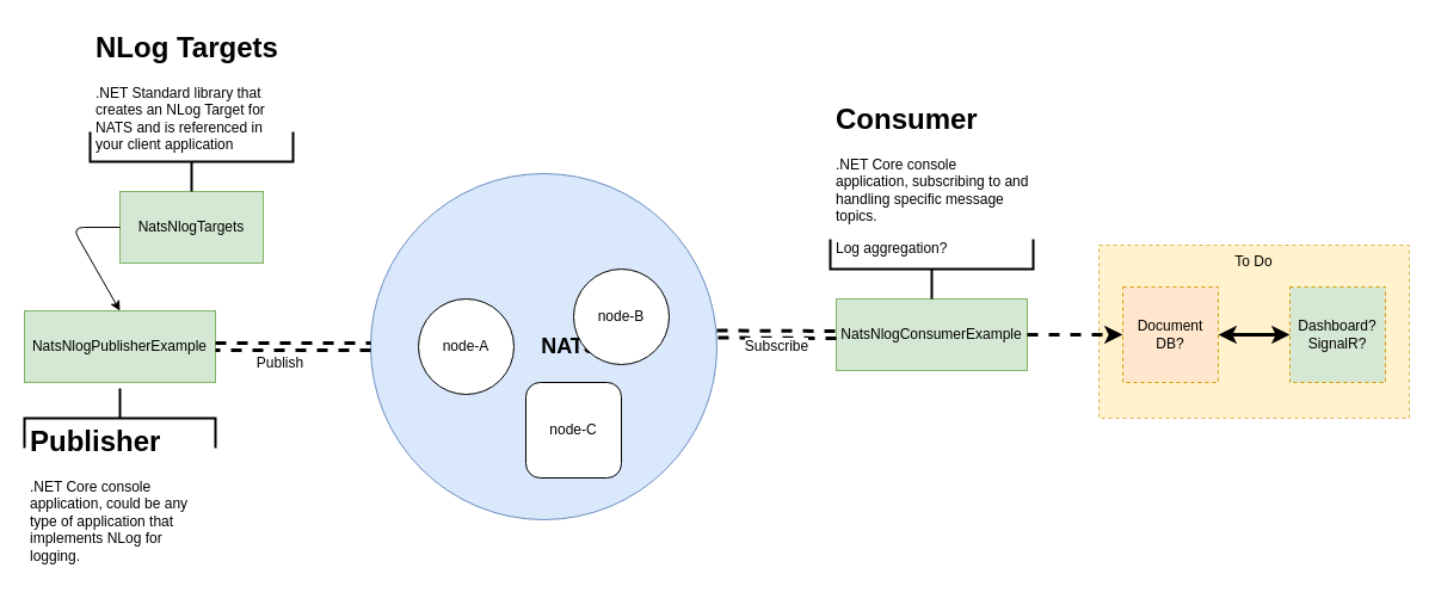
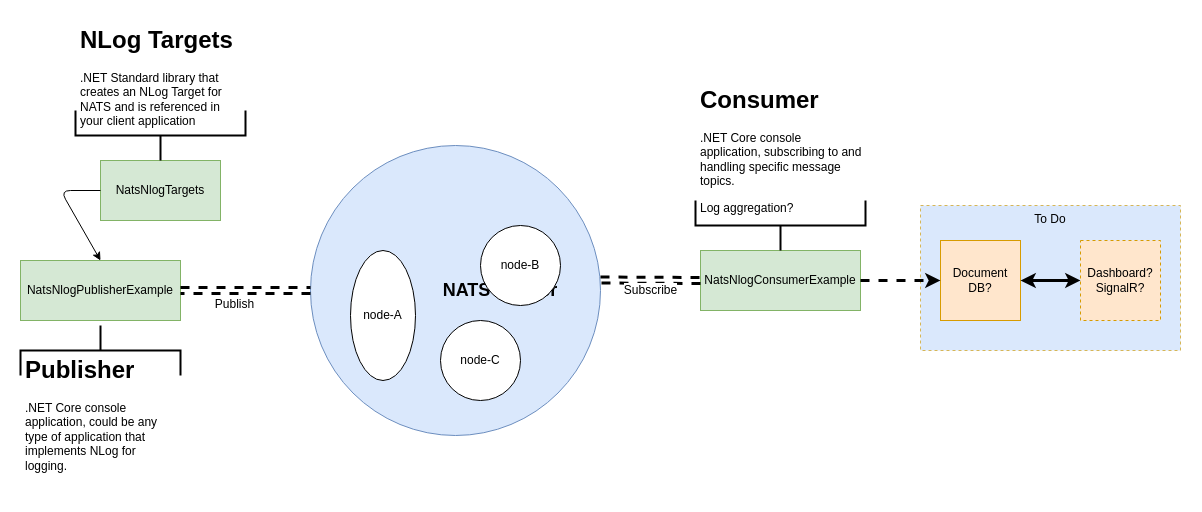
  <mxCell id="0" />
  <mxCell id="1" parent="0" />
- <mxCell id="2" value="To Do" style="rounded=0;whiteSpace=wrap;html=1;dashed=1;fillColor=#fff2cc;strokeColor=#d6b656;verticalAlign=top;" parent="1" vertex="1"><mxGeometry x="920" y="205" width="260" height="145" as="geometry" /></mxCell>
- <mxCell id="3" value="&amp;nbsp; &amp;nbsp; &amp;nbsp; &amp;nbsp; &amp;nbsp; &amp;nbsp; &amp;nbsp; &amp;nbsp; &amp;nbsp; &amp;nbsp; &amp;nbsp; &amp;nbsp; &amp;nbsp; &amp;nbsp;&lt;font size=&quot;1&quot;&gt;&lt;b style=&quot;font-size: 18px&quot;&gt;NATS Core&lt;/b&gt;&lt;/font&gt;" style="ellipse;whiteSpace=wrap;html=1;aspect=fixed;fillColor=#dae8fc;strokeColor=#6c8ebf;" parent="1" vertex="1"><mxGeometry x="310" y="145" width="290" height="290" as="geometry" /></mxCell>
+ <mxCell id="2" value="To Do" style="rounded=0;whiteSpace=wrap;html=1;dashed=1;fillColor=#dae8fc;strokeColor=#d6b656;verticalAlign=top;" parent="1" vertex="1"><mxGeometry x="920" y="205" width="260" height="145" as="geometry" /></mxCell>
+ <mxCell id="3" value="&amp;nbsp; &amp;nbsp; &amp;nbsp; &amp;nbsp; &amp;nbsp; &amp;nbsp; &amp;nbsp; &amp;nbsp; &amp;nbsp; &amp;nbsp; &amp;nbsp; &amp;nbsp; &amp;nbsp; &amp;nbsp;&lt;font size=&quot;1&quot;&gt;&lt;b style=&quot;font-size: 18px&quot;&gt;NATS Cluster&lt;/b&gt;&lt;/font&gt;" style="ellipse;whiteSpace=wrap;html=1;aspect=fixed;fillColor=#dae8fc;strokeColor=#6c8ebf;" parent="1" vertex="1"><mxGeometry x="310" y="145" width="290" height="290" as="geometry" /></mxCell>
  <mxCell id="4" value="NatsNlogPublisherExample" style="rounded=0;whiteSpace=wrap;html=1;fillColor=#d5e8d4;strokeColor=#82b366;" parent="1" vertex="1"><mxGeometry x="20" y="260" width="160" height="60" as="geometry" /></mxCell>
  <mxCell id="5" value="" style="strokeWidth=2;html=1;shape=mxgraph.flowchart.annotation_2;align=left;labelPosition=right;pointerEvents=1;rotation=90;" parent="1" vertex="1"><mxGeometry x="75" y="270" width="50" height="160" as="geometry" /></mxCell>
  <mxCell id="6" value="&lt;h1&gt;Publisher&lt;/h1&gt;&lt;p&gt;.NET Core console application, could be any type of application that implements NLog for logging.&lt;/p&gt;" style="text;html=1;strokeColor=none;fillColor=none;spacing=5;spacingTop=-20;whiteSpace=wrap;overflow=hidden;rounded=0;" parent="1" vertex="1"><mxGeometry x="20" y="350" width="160" height="140" as="geometry" /></mxCell>
  <mxCell id="7" value="NatsNlogTargets" style="rounded=0;whiteSpace=wrap;html=1;fillColor=#d5e8d4;strokeColor=#82b366;" parent="1" vertex="1"><mxGeometry x="100" y="160" width="120" height="60" as="geometry" /></mxCell>
  <mxCell id="8" value="" style="strokeWidth=2;html=1;shape=mxgraph.flowchart.annotation_2;align=left;labelPosition=right;pointerEvents=1;rotation=-90;" parent="1" vertex="1"><mxGeometry x="135" y="50" width="50" height="170" as="geometry" /></mxCell>
  <mxCell id="9" value="&lt;h1&gt;NLog Targets&lt;/h1&gt;&lt;p&gt;.NET Standard library that creates an NLog Target for NATS and is referenced in your client application&lt;/p&gt;" style="text;html=1;strokeColor=none;fillColor=none;spacing=5;spacingTop=-20;whiteSpace=wrap;overflow=hidden;rounded=0;" parent="1" vertex="1"><mxGeometry x="75" y="20" width="170" height="110" as="geometry" /></mxCell>
  <mxCell id="10" value="" style="endArrow=classic;html=1;exitX=0;exitY=0.5;exitDx=0;exitDy=0;entryX=0.5;entryY=0;entryDx=0;entryDy=0;" parent="1" source="7" target="4" edge="1"><mxGeometry width="50" height="50" relative="1" as="geometry"><mxPoint x="290" y="270" as="sourcePoint" /><mxPoint x="340" y="220" as="targetPoint" /><Array as="points"><mxPoint x="60" y="190" /></Array></mxGeometry></mxCell>
  <mxCell id="11" value="node-B" style="ellipse;whiteSpace=wrap;html=1;aspect=fixed;" parent="1" vertex="1"><mxGeometry x="480" y="225" width="80" height="80" as="geometry" /></mxCell>
- <mxCell id="12" value="node-C" style="whiteSpace=wrap;html=1;aspect=fixed;rounded=1;" parent="1" vertex="1"><mxGeometry x="440" y="320" width="80" height="80" as="geometry" /></mxCell>
- <mxCell id="13" value="node-A" style="ellipse;whiteSpace=wrap;html=1;aspect=fixed;" parent="1" vertex="1"><mxGeometry x="350" y="250" width="80" height="80" as="geometry" /></mxCell>
+ <mxCell id="12" value="node-C" style="ellipse;whiteSpace=wrap;html=1;aspect=fixed;" parent="1" vertex="1"><mxGeometry x="440" y="320" width="80" height="80" as="geometry" /></mxCell>
+ <mxCell id="13" value="node-A" style="ellipse;whiteSpace=wrap;html=1;aspect=fixed;" parent="1" vertex="1"><mxGeometry x="350" y="250" width="65" height="130" as="geometry" /></mxCell>
  <mxCell id="14" value="NatsNlogConsumerExample" style="rounded=0;whiteSpace=wrap;html=1;fillColor=#d5e8d4;strokeColor=#82b366;" parent="1" vertex="1"><mxGeometry x="700" y="250" width="160" height="60" as="geometry" /></mxCell>
  <mxCell id="15" value="" style="shape=link;html=1;exitX=1;exitY=0.5;exitDx=0;exitDy=0;dashed=1;strokeWidth=3;" parent="1" source="4" target="3" edge="1"><mxGeometry width="50" height="50" relative="1" as="geometry"><mxPoint x="190" y="310" as="sourcePoint" /><mxPoint x="240" y="260" as="targetPoint" /></mxGeometry></mxCell>
  <mxCell id="16" value="Publish" style="text;html=1;align=center;verticalAlign=top;resizable=0;points=[];labelBackgroundColor=#ffffff;labelPosition=center;verticalLabelPosition=bottom;" parent="15" vertex="1" connectable="0"><mxGeometry x="-0.187" relative="1" as="geometry"><mxPoint as="offset" /></mxGeometry></mxCell>
  <mxCell id="17" value="Subscribe" style="shape=link;html=1;exitX=1;exitY=0.5;exitDx=0;exitDy=0;dashed=1;strokeWidth=3;entryX=0;entryY=0.5;entryDx=0;entryDy=0;fontSize=12;" parent="1" target="14" edge="1"><mxGeometry x="0.001" y="-10" width="50" height="50" relative="1" as="geometry"><mxPoint x="600" y="279.5" as="sourcePoint" /><mxPoint x="670" y="280" as="targetPoint" /><mxPoint as="offset" /></mxGeometry></mxCell>
  <mxCell id="18" value="&lt;h1&gt;Consumer&lt;/h1&gt;&lt;p&gt;.NET Core console application, subscribing to and handling specific message topics.&lt;/p&gt;&lt;p&gt;Log aggregation?&lt;/p&gt;" style="text;html=1;strokeColor=none;fillColor=none;spacing=5;spacingTop=-20;whiteSpace=wrap;overflow=hidden;rounded=0;" parent="1" vertex="1"><mxGeometry x="695" y="80" width="170" height="140" as="geometry" /></mxCell>
  <mxCell id="19" value="" style="strokeWidth=2;html=1;shape=mxgraph.flowchart.annotation_2;align=left;labelPosition=right;pointerEvents=1;rotation=-90;" parent="1" vertex="1"><mxGeometry x="755" y="140" width="50" height="170" as="geometry" /></mxCell>
- <mxCell id="20" value="Document&lt;br&gt;DB?" style="whiteSpace=wrap;html=1;aspect=fixed;dashed=1;fillColor=#ffe6cc;strokeColor=#d79b00;" parent="1" vertex="1"><mxGeometry x="940" y="240" width="80" height="80" as="geometry" /></mxCell>
- <mxCell id="21" value="Dashboard?&lt;br&gt;SignalR?" style="whiteSpace=wrap;html=1;aspect=fixed;dashed=1;fillColor=#d5e8d4;strokeColor=#d79b00;" parent="1" vertex="1"><mxGeometry x="1080" y="240" width="80" height="80" as="geometry" /></mxCell>
+ <mxCell id="20" value="Document&lt;br&gt;DB?" style="whiteSpace=wrap;html=1;aspect=fixed;dashed=0;fillColor=#ffe6cc;strokeColor=#d79b00;" parent="1" vertex="1"><mxGeometry x="940" y="240" width="80" height="80" as="geometry" /></mxCell>
+ <mxCell id="21" value="Dashboard?&lt;br&gt;SignalR?" style="whiteSpace=wrap;html=1;aspect=fixed;dashed=1;fillColor=#ffe6cc;strokeColor=#d79b00;" parent="1" vertex="1"><mxGeometry x="1080" y="240" width="80" height="80" as="geometry" /></mxCell>
  <mxCell id="22" value="" style="endArrow=classic;html=1;dashed=1;strokeWidth=3;entryX=0;entryY=0.5;entryDx=0;entryDy=0;exitX=1;exitY=0.5;exitDx=0;exitDy=0;" parent="1" source="14" target="20" edge="1"><mxGeometry width="50" height="50" relative="1" as="geometry"><mxPoint x="840" y="300" as="sourcePoint" /><mxPoint x="890" y="250" as="targetPoint" /></mxGeometry></mxCell>
  <mxCell id="23" value="" style="endArrow=classic;html=1;dashed=0;strokeWidth=3;entryX=0;entryY=0.5;entryDx=0;entryDy=0;exitX=1;exitY=0.5;exitDx=0;exitDy=0;startArrow=classic;startFill=1;" parent="1" source="20" target="21" edge="1"><mxGeometry width="50" height="50" relative="1" as="geometry"><mxPoint x="1030" y="250" as="sourcePoint" /><mxPoint x="950" y="290" as="targetPoint" /></mxGeometry></mxCell>
